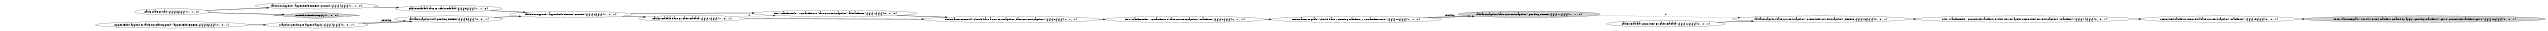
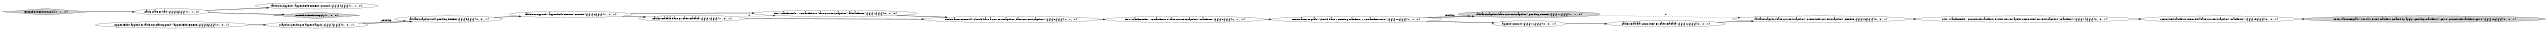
  digraph {
    rankdir=LR
    node [fillcolor=white shape=ellipse style=filled]
    edge [style=bold]
    n1 [label="Snapshot pending = append.apply()@@@4@@@['0', '0', '1']"]
    n2 [label="validateSnapshot(null,pending,FILE_D)@@@5@@@['0', '0', '1']"]
    n3 [label="table.newAppend().appendFile(FILE_A).commit()@@@6@@@['1', '1', '1']"]
    n4 [label="List<ManifestFile> committedManifests = Lists.newArrayList(committed.currentSnapshot().manifests())@@@14@@@['0', '0', '1']"]
    n5 [label="committedManifests.removeAll(base.currentSnapshot().manifests())@@@15@@@['0', '0', '1']"]
    n6 [fillcolor=lightgray label="Assert.assertEquals(\"Should reused manifest created by apply\",pending.manifests().get(0),committedManifests.get(0))@@@16@@@['0', '0', '1']"]
    n7 [label="AppendFiles append = table.newFastAppend().appendFile(FILE_D)@@@3@@@['0', '0', '1']"]
    n8 [label="Assert.assertEquals(\"Should have 1 existing manifest\",1,v2manifests.size())@@@10@@@['1', '1', '1']"]
    n9 [fillcolor=lightgray label="validateSnapshot(base.currentSnapshot(),pending,FILE_D)@@@11@@@['1', '1', '0']"]
+   n10 [label="append.commit()@@@11@@@['0', '0', '1']"]
    n11 [label="validateSnapshot(base.currentSnapshot(),committed.currentSnapshot(),FILE_D)@@@13@@@['0', '0', '1']"]
    n12 [label="TableMetadata committed = readMetadata()@@@12@@@['0', '0', '1']"]
    n13 [label="table.newAppend().appendFile(FILE_A).commit()@@@4@@@['1', '1', '0']"]
-   n14 [label="TableMetadata base = readMetadata()@@@5@@@['1', '1', '0']"]
    n15 [label="List<ManifestFile> v2manifests = base.currentSnapshot().allManifests()@@@7@@@['0', '1', '0']"]
    n16 [label="Assert.assertNotNull(\"Should have a current snapshot\",base.currentSnapshot())@@@8@@@['1', '1', '1']"]
    n17 [label="List<ManifestFile> v2manifests = base.currentSnapshot().manifests()@@@9@@@['1', '1', '1']"]
    n18 [label="TableMetadata base = readMetadata()@@@7@@@['1', '0', '1']"]
    n19 [label="Table stale = load()@@@3@@@['1', '1', '0']"]
    n20 [fillcolor=lightgray label="testRefreshBeforeApply['1', '0', '0']" shape=diamond]
+   n21 [fillcolor=lightgray label="testRefreshBeforeApply['0', '1', '0']" shape=diamond]
    n1 -> n2 [label=pending style=solid]
    n1 -> n2
    n2 -> n3
    n3 -> n15
    n3 -> n18
    n4 -> n5
    n5 -> n6
    n7 -> n1
    n8 -> n9 [label=pending style=solid]
    n8 -> n9
+   n8 -> n10
    n9 -> n11 [label=0 style=dashed]
+   n10 -> n12
    n11 -> n4
    n12 -> n11
-   n13 -> n14
-   n14 -> n3
    n15 -> n16
    n16 -> n17
    n17 -> n8
    n18 -> n15 [label=0 style=dashed]
    n18 -> n16
    n19 -> n13
    n19 -> n20
+   n21 -> n19
  }
